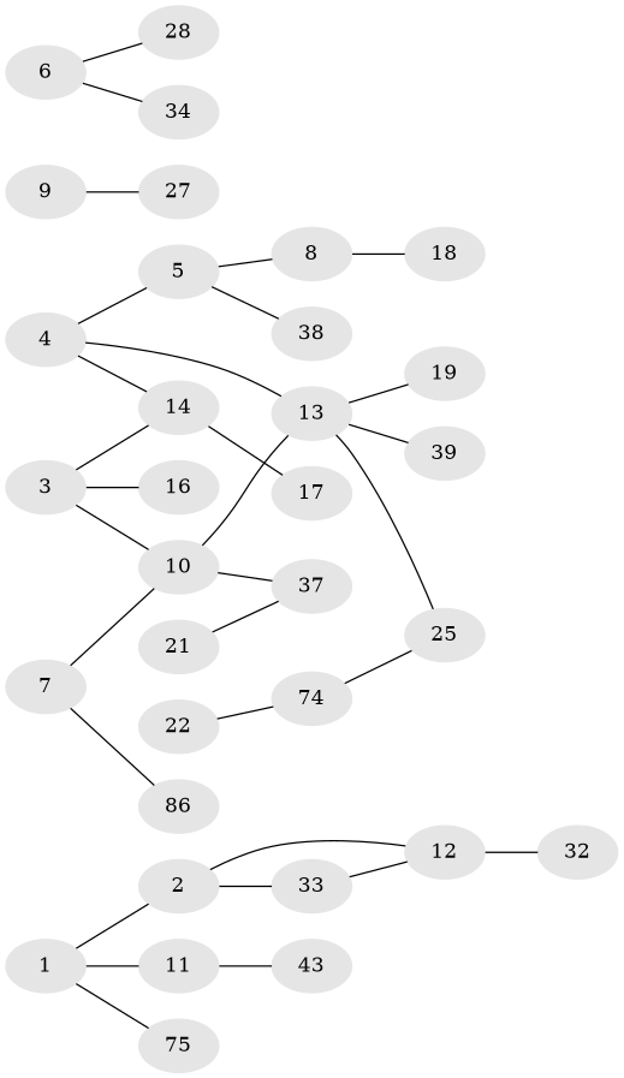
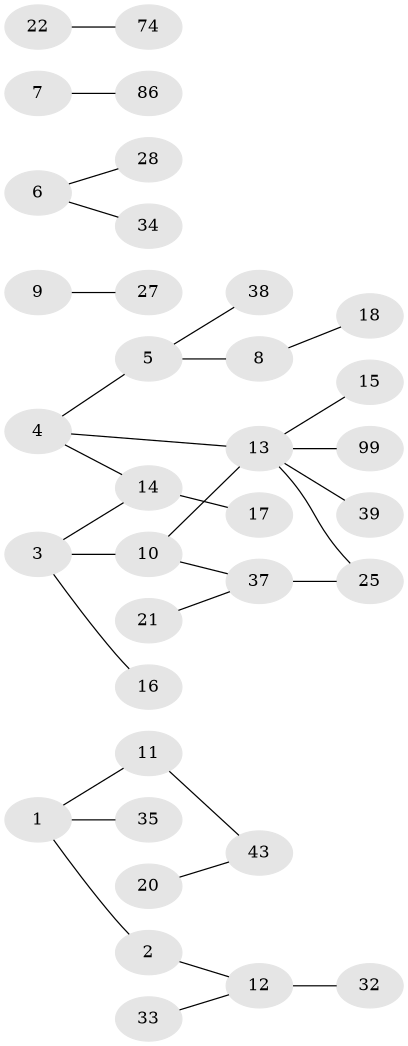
  graph {
    rankdir=LR
    node [color=gray90 style=filled]
    edge [weight=1.0]
    1
    2
    11
-   35 [label=75]
+   35
    12
    33
    n7 [label=43]
    32
    3
    14
    16
    10
    9
    27
    17
    4
    5
    13
    8
    38
-   19
+   15
+   19 [label=99]
    25
    n24 [label=39]
    18
    6
    28
    34
    7
    n30 [label=86]
    37
+   20
    21
    n34 [label=74]
    22
    1 -- 2
    1 -- 11
    1 -- 35
    2 -- 12
-   2 -- 33
    11 -- n7
    12 -- 32
    33 -- 12
    3 -- 14
    3 -- 16
    3 -- 10
    14 -- 17
    10 -- 13
    10 -- 37
    9 -- 27
    4 -- 14
    4 -- 5
    4 -- 13
    5 -- 8
    5 -- 38
+   13 -- 15
    13 -- 19
    13 -- 25
    13 -- n24
    8 -- 18
    6 -- 28
    6 -- 34
-   7 -- 10
    7 -- n30
+   20 -- n7
    21 -- 37
-   n34 -- 25
+   37 -- 25
    22 -- n34
  }
